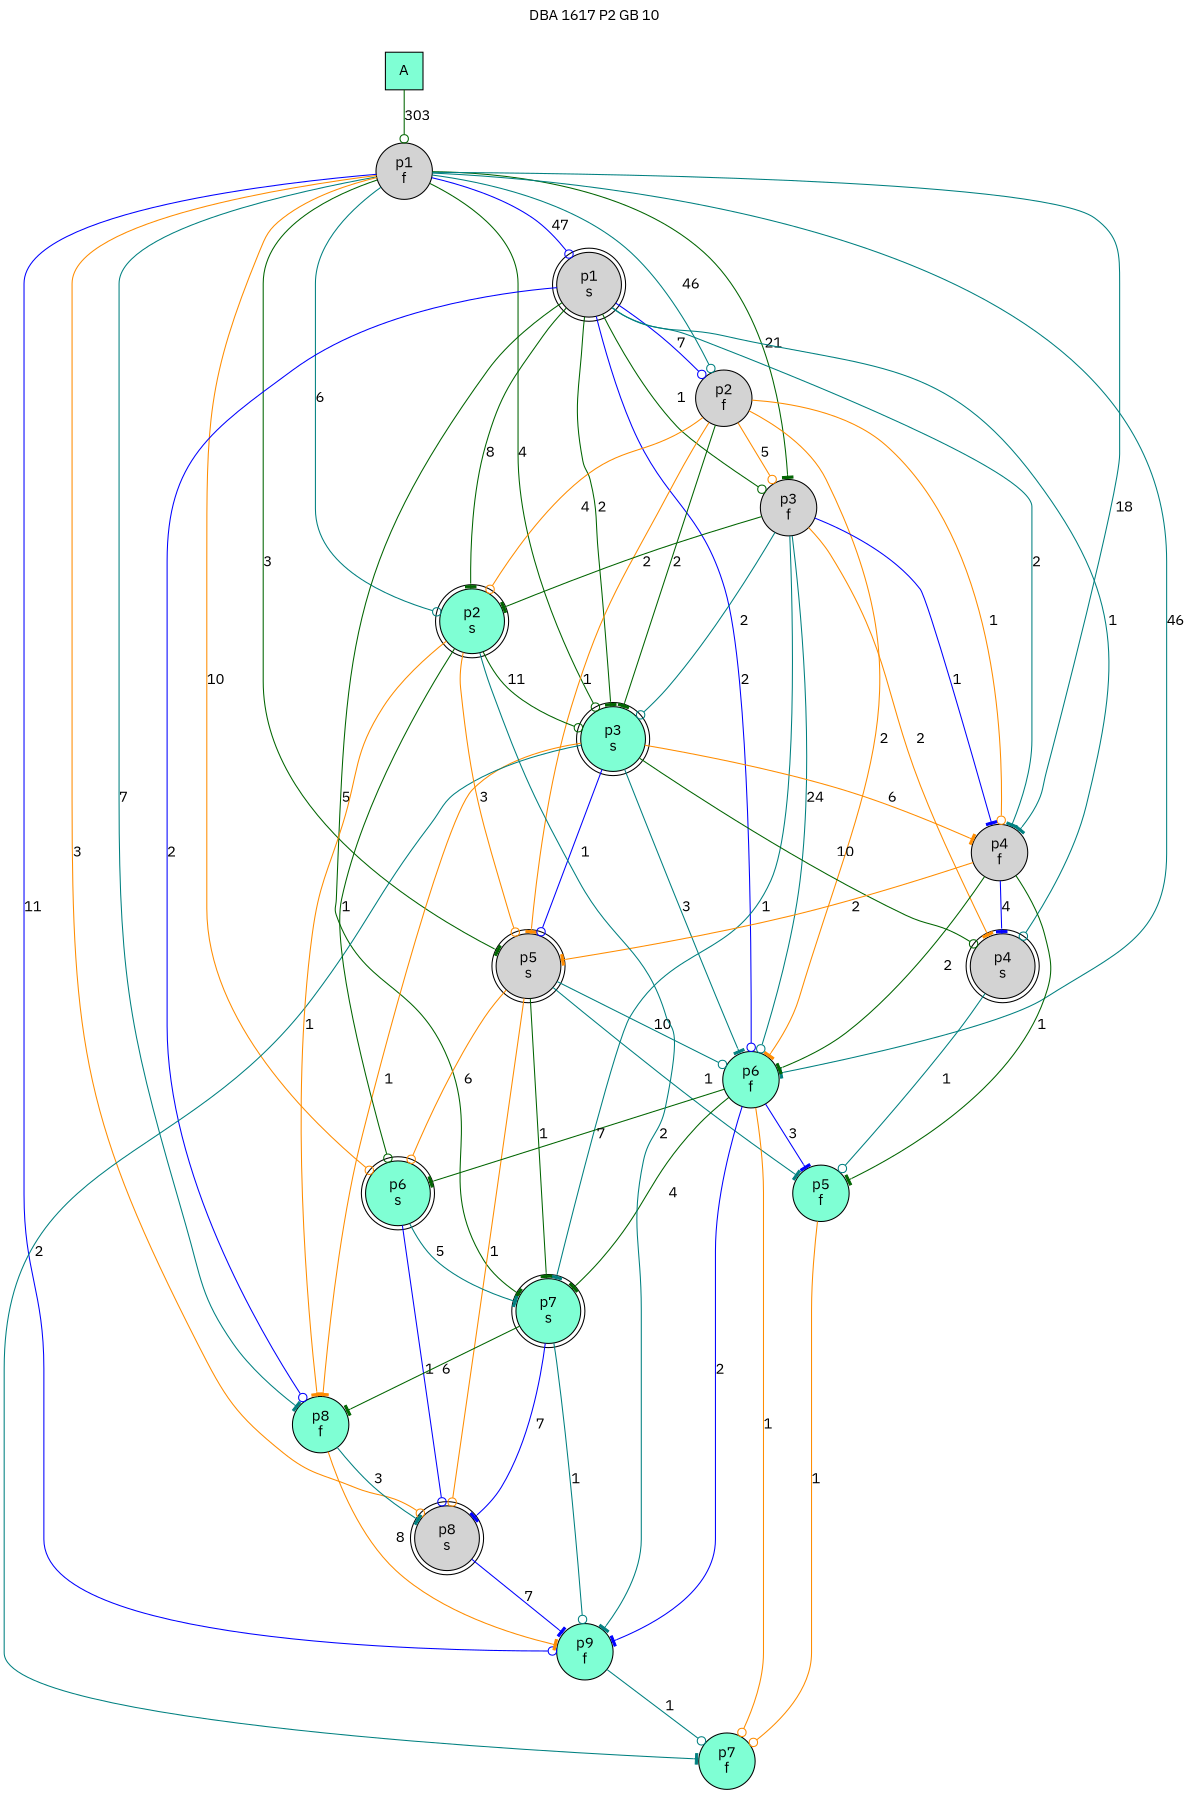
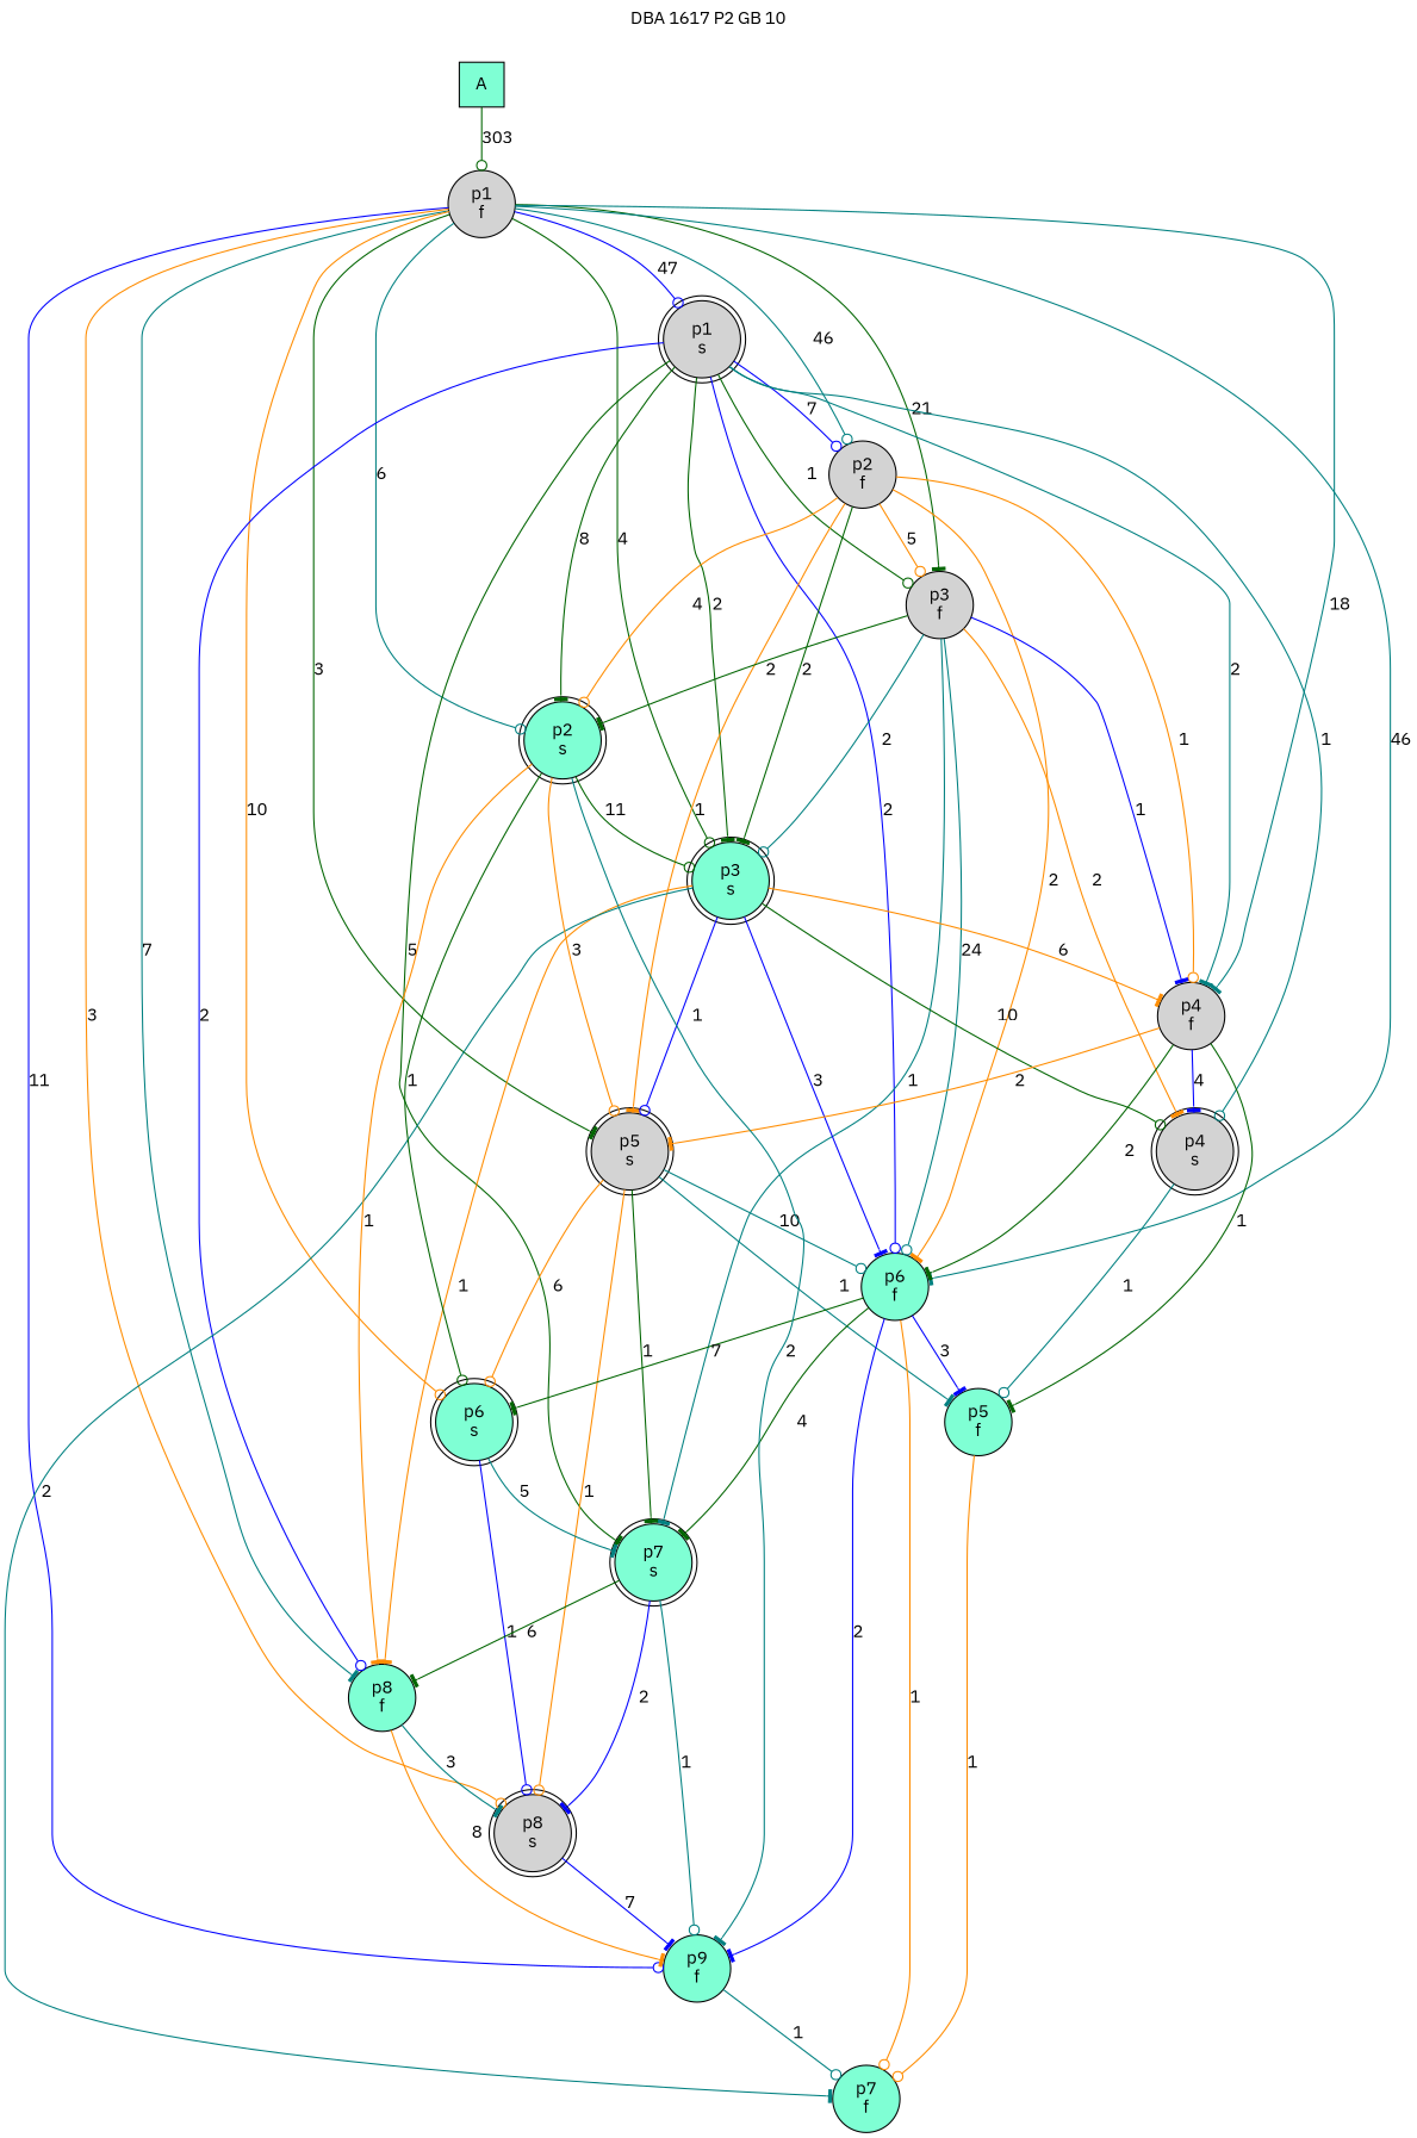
  digraph {
    fontname="IBM Plex Sans"
    label=" DBA 1617 P2 GB 10 "
    labelloc=tl
    rankdir=TB
    node [fillcolor=aquamarine fontname="IBM Plex Sans" shape=circle style=filled]
    edge [arrowhead=tee color=teal fontname="IBM Plex Sans"]
    n1 [label=A shape=square]
    n2 [fillcolor=lightgrey label="p1\nf"]
    n3 [fillcolor=lightgrey label="p1\ns" shape=doublecircle]
    n4 [fillcolor=lightgrey label="p2\nf"]
    n5 [fillcolor=lightgrey label="p3\nf"]
    n6 [label="p3\ns" shape=doublecircle]
    n7 [fillcolor=lightgrey label="p4\nf"]
    n8 [fillcolor=lightgrey label="p5\ns" shape=doublecircle]
    n9 [label="p6\nf"]
    n10 [label="p8\nf"]
    n11 [label="p9\nf"]
    n12 [label="p2\ns" shape=doublecircle]
    n13 [label="p6\ns" shape=doublecircle]
    n14 [fillcolor=lightgrey label="p8\ns" shape=doublecircle]
    n15 [fillcolor=lightgrey label="p4\ns" shape=doublecircle]
    n16 [label="p7\ns" shape=doublecircle]
    n17 [label="p7\nf"]
    n18 [label="p5\nf"]
    n1 -> n2 [arrowhead=odot color=darkgreen label=303]
    n2 -> n3 [arrowhead=odot color=blue label=47]
    n2 -> n4 [arrowhead=odot label=46]
    n2 -> n5 [color=darkgreen label=21]
    n2 -> n6 [arrowhead=odot color=darkgreen label=4]
    n2 -> n7 [label=18]
    n2 -> n8 [color=darkgreen label=3]
    n2 -> n9 [label=46]
    n2 -> n10 [label=7]
    n2 -> n11 [arrowhead=odot color=blue label=11]
    n2 -> n12 [arrowhead=odot label=6]
    n2 -> n13 [arrowhead=odot color=darkorange label=10]
    n2 -> n14 [arrowhead=odot color=darkorange label=3]
    n3 -> n4 [arrowhead=odot color=blue label=7]
    n3 -> n5 [arrowhead=odot color=darkgreen label=1]
    n3 -> n6 [color=darkgreen label=2]
    n3 -> n7 [label=2]
    n3 -> n9 [arrowhead=odot color=blue label=2]
    n3 -> n10 [arrowhead=odot color=blue label=2]
    n3 -> n12 [color=darkgreen label=8]
    n3 -> n15 [arrowhead=odot label=1]
    n3 -> n16 [color=darkgreen label=5]
    n4 -> n5 [arrowhead=odot color=darkorange label=5]
    n4 -> n6 [color=darkgreen label=2]
    n4 -> n7 [arrowhead=odot color=darkorange label=1]
    n4 -> n8 [color=darkorange label=1]
    n4 -> n9 [color=darkorange label=2]
    n4 -> n12 [arrowhead=odot color=darkorange label=4]
    n5 -> n6 [arrowhead=odot label=2]
    n5 -> n7 [color=blue label=1]
    n5 -> n9 [arrowhead=odot label=24]
    n5 -> n12 [color=darkgreen label=2]
    n5 -> n15 [color=darkorange label=2]
    n5 -> n16 [label=1]
    n6 -> n7 [color=darkorange label=6]
    n6 -> n8 [arrowhead=odot color=blue label=1]
-   n6 -> n9 [label=3]
+   n6 -> n9 [color=blue label=3]
    n6 -> n10 [color=darkorange label=1]
    n6 -> n15 [arrowhead=odot color=darkgreen label=10]
    n6 -> n17 [label=2]
    n7 -> n8 [color=darkorange label=2]
    n7 -> n9 [color=darkgreen label=2]
    n7 -> n15 [color=blue label=4]
    n7 -> n18 [color=darkgreen label=1]
    n8 -> n9 [arrowhead=odot label=10]
    n8 -> n13 [arrowhead=odot color=darkorange label=6]
    n8 -> n14 [arrowhead=odot color=darkorange label=1]
    n8 -> n16 [color=darkgreen label=1]
    n8 -> n18 [label=1]
    n9 -> n11 [color=blue label=2]
    n9 -> n13 [color=darkgreen label=7]
    n9 -> n16 [color=darkgreen label=4]
    n9 -> n17 [arrowhead=odot color=darkorange label=1]
    n9 -> n18 [color=blue label=3]
    n10 -> n11 [color=darkorange label=8]
    n10 -> n14 [label=3]
    n11 -> n17 [arrowhead=odot label=1]
    n12 -> n6 [arrowhead=odot color=darkgreen label=11]
    n12 -> n8 [arrowhead=odot color=darkorange label=3]
    n12 -> n10 [color=darkorange label=1]
    n12 -> n11 [label=2]
    n12 -> n13 [arrowhead=odot color=darkgreen label=1]
    n13 -> n14 [arrowhead=odot color=blue label=1]
    n13 -> n16 [label=5]
    n14 -> n11 [color=blue label=7]
    n15 -> n18 [arrowhead=odot label=1]
    n16 -> n10 [color=darkgreen label=6]
    n16 -> n11 [arrowhead=odot label=1]
-   n16 -> n14 [color=blue label=7]
+   n16 -> n14 [color=blue label=2]
    n18 -> n17 [arrowhead=odot color=darkorange label=1]
  }
